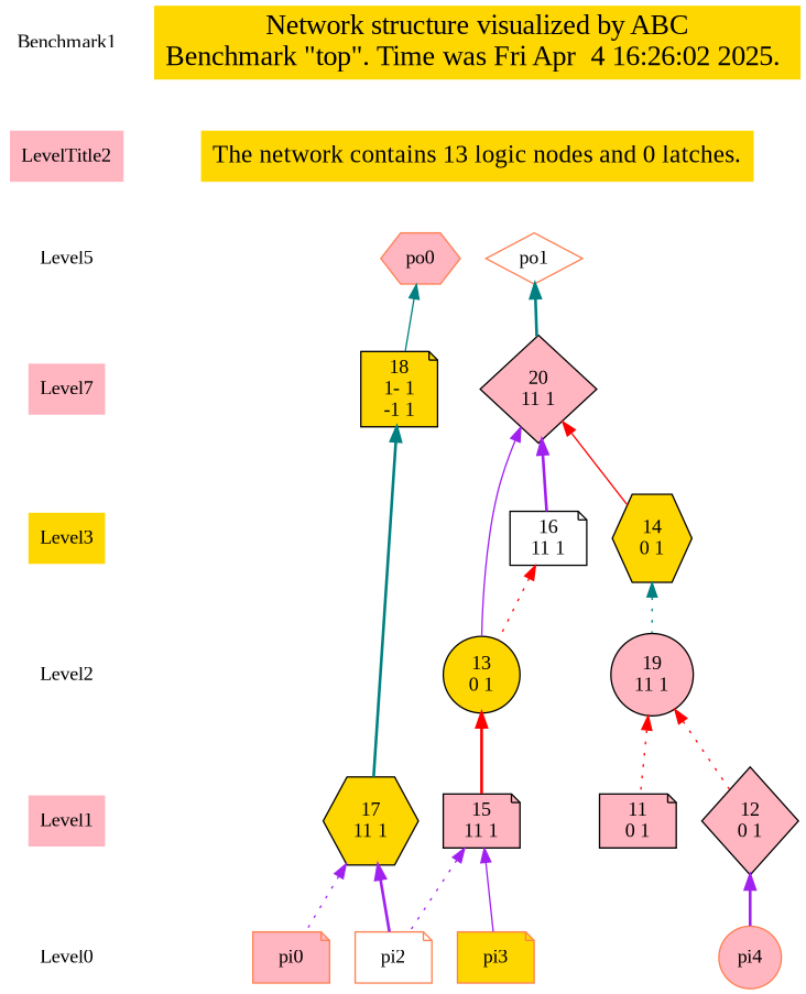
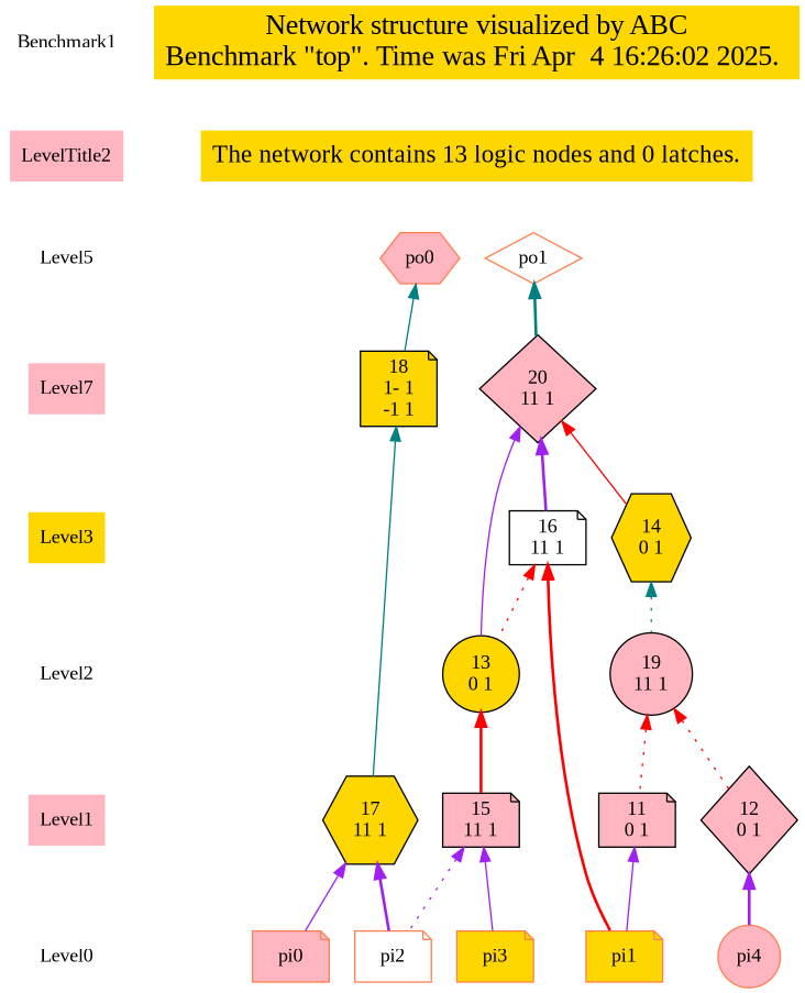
  digraph {
    fontname="Liberation Serif"
    node [fillcolor=lightpink fontname="Liberation Serif" shape=plaintext style=filled]
    edge [dir=back fontname="Liberation Serif" style=invis]
    n1 [fillcolor=white label=Benchmark1]
    LevelTitle2
    Level5 [fillcolor=white]
    n4 [label=Level7]
    Level3 [fillcolor=gold]
    Level2 [fillcolor=white]
    Level1
    Level0 [fillcolor=white]
    n9 [fillcolor=gold fontsize=20 label="Network structure visualized by ABC\nBenchmark \"top\". Time was Fri Apr  4 16:26:02 2025. "]
    n10 [fillcolor=gold fontsize=18 label="The network contains 13 logic nodes and 0 latches.\n"]
    n11 [color=coral label=po0 shape=hexagon]
    n12 [color=coral fillcolor=white label=po1 shape=diamond]
    n13 [fillcolor=gold label="18\n1- 1\n-1 1" shape=note]
    n14 [label="20\n11 1" shape=diamond]
    n15 [fillcolor=gold label="14\n0 1" shape=hexagon]
    n16 [fillcolor=white label="16\n11 1" shape=note]
    n17 [fillcolor=gold label="13\n0 1" shape=circle]
    n18 [label="19\n11 1" shape=circle]
    n19 [label="11\n0 1" shape=note]
    n20 [label="12\n0 1" shape=diamond]
    n21 [label="15\n11 1" shape=note]
    n22 [fillcolor=gold label="17\n11 1" shape=hexagon]
    n23 [color=coral label=pi0 shape=note]
+   n24 [color=coral fillcolor=gold label=pi1 shape=note]
    n25 [color=coral fillcolor=white label=pi2 shape=note]
    n26 [color=coral fillcolor=gold label=pi3 shape=note]
    n27 [color=coral label=pi4 shape=circle]
    subgraph sub_1 {
      n1
      LevelTitle2
      Level5
      n4
      Level3
      Level2
      Level1
      Level0
    }
    subgraph sub_2 {
      rank=same
      n1
      n9
    }
    subgraph sub_3 {
      rank=same
      LevelTitle2
      n10
    }
    subgraph sub_4 {
      rank=same
      Level5
      n11
      n12
    }
    subgraph sub_5 {
      rank=same
      n4
      n13
      n14
    }
    subgraph sub_6 {
      rank=same
      Level3
      n15
      n16
    }
    subgraph sub_7 {
      rank=same
      Level2
      n17
      n18
    }
    subgraph sub_8 {
      rank=same
      Level1
      n19
      n20
      n21
      n22
    }
    subgraph sub_9 {
      rank=same
      Level0
      n23
+     n24
      n25
      n26
      n27
    }
    n1 -> LevelTitle2
    LevelTitle2 -> Level5
    Level5 -> n4
    n4 -> Level3
    Level3 -> Level2
    Level2 -> Level1
    Level1 -> Level0
    n9 -> n10
    n10 -> n11
    n10 -> n12
    n11 -> n12
    n11 -> n13 [color=teal style=solid]
    n12 -> n14 [color=teal style=bold]
-   n13 -> n22 [color=teal style=bold]
+   n13 -> n22 [color=teal style=solid]
    n14 -> n15 [color=red style=solid]
    n14 -> n16 [color=purple style=bold]
    n14 -> n17 [color=purple style=solid]
    n15 -> n18 [color=teal style=dotted]
    n16 -> n17 [color=red style=dotted]
+   n16 -> n24 [color=red style=bold]
    n17 -> n21 [color=red style=bold]
    n18 -> n19 [color=red style=dotted]
    n18 -> n20 [color=red style=dotted]
+   n19 -> n24 [color=purple style=solid]
    n20 -> n27 [color=purple style=bold]
    n21 -> n25 [color=purple style=dotted]
    n21 -> n26 [color=purple style=solid]
-   n22 -> n23 [color=purple style=dotted]
+   n22 -> n23 [color=purple style=solid]
    n22 -> n25 [color=purple style=bold]
  }
